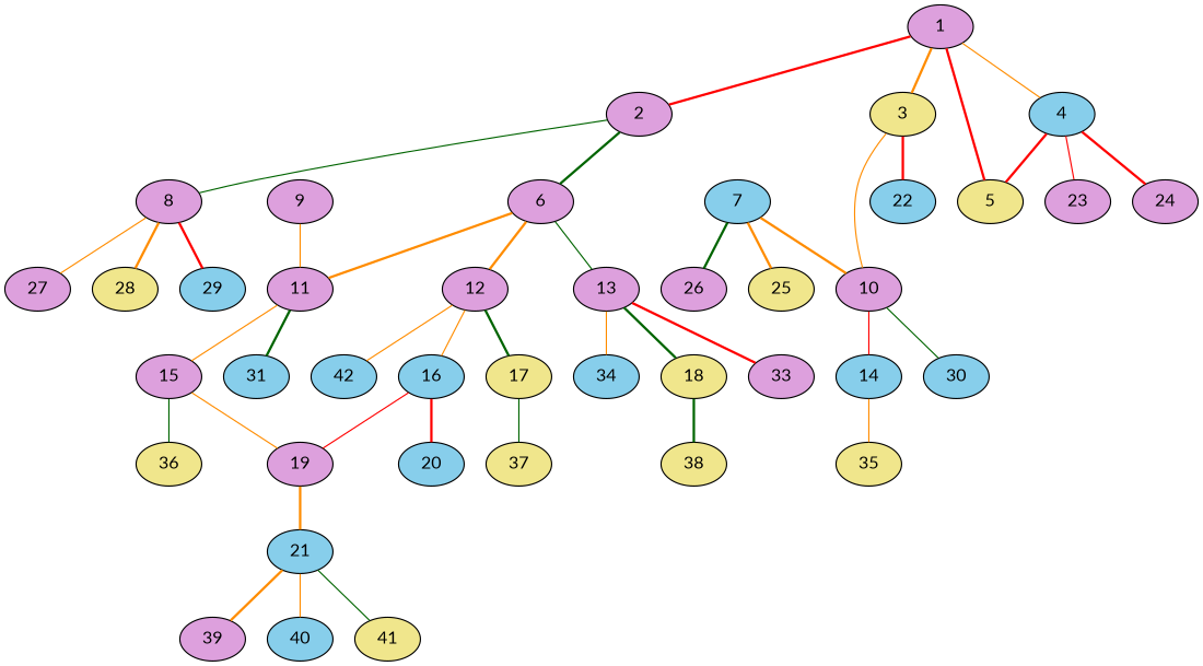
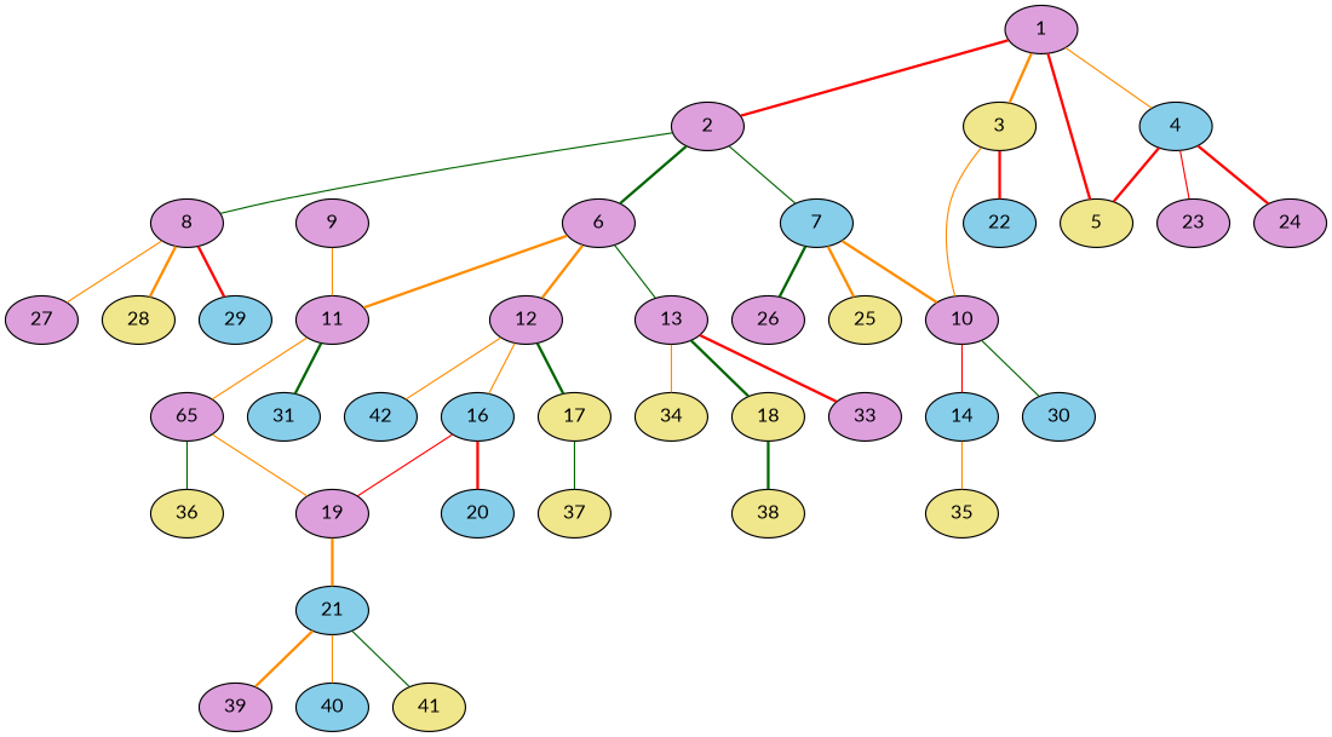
  graph {
    fontname=Lato
    node [chem=H fillcolor=plum fontname=Lato style=filled]
    edge [color=darkorange fontname=Lato style=bold valence=1]
    1 [chem=C]
    2 [chem=C]
    3 [chem=C fillcolor=khaki]
    4 [chem=C fillcolor=skyblue]
    5 [chem=O fillcolor=khaki]
    6 [chem=C]
    7 [chem=C fillcolor=skyblue]
    8 [chem=C]
    10 [chem=C]
    22 [fillcolor=skyblue]
    23
    24
    11 [chem=C]
    12 [chem=C]
    13 [chem=C]
    25 [fillcolor=khaki]
    26
    27
    28 [fillcolor=khaki]
    29 [fillcolor=skyblue]
    9 [chem=O]
    14 [chem=O fillcolor=skyblue]
    30 [fillcolor=skyblue]
-   15 [chem=C]
+   15 [chem=C label=65]
    31 [fillcolor=skyblue]
    16 [chem=C fillcolor=skyblue]
    17 [chem=O fillcolor=khaki]
    n28 [fillcolor=skyblue label=42]
    18 [chem=O fillcolor=khaki]
    33
-   34 [fillcolor=skyblue]
+   34 [fillcolor=khaki]
    35 [fillcolor=khaki]
    19 [chem=C]
    36 [fillcolor=khaki]
    20 [chem=O fillcolor=skyblue]
    37 [fillcolor=khaki]
    38 [fillcolor=khaki]
    21 [chem=C fillcolor=skyblue]
    39
    40 [fillcolor=skyblue]
    41 [fillcolor=khaki]
    1 -- 2 [color=red]
    1 -- 3
    1 -- 4 [style=solid]
    1 -- 5 [color=red]
    2 -- 6 [color=darkgreen]
+   2 -- 7 [color=darkgreen style=solid]
    2 -- 8 [color=darkgreen style=solid]
    3 -- 10 [style=solid]
    3 -- 22 [color=red]
    4 -- 5 [color=red]
    4 -- 23 [color=red style=solid]
    4 -- 24 [color=red]
    6 -- 11
    6 -- 12
    6 -- 13 [color=darkgreen style=solid]
    7 -- 10
    7 -- 25
    7 -- 26 [color=darkgreen]
    8 -- 27 [style=solid]
    8 -- 28
    8 -- 29 [color=red]
    10 -- 14 [color=red style=solid]
    10 -- 30 [color=darkgreen style=solid]
    11 -- 15 [style=solid]
    11 -- 31 [color=darkgreen]
    12 -- 16 [style=solid]
    12 -- 17 [color=darkgreen]
    12 -- n28 [style=solid]
    13 -- 18 [color=darkgreen]
    13 -- 33 [color=red]
    13 -- 34 [style=solid]
    9 -- 11 [style=solid]
    14 -- 35 [style=solid]
    15 -- 19 [style=solid valence=2]
    15 -- 36 [color=darkgreen style=solid]
    16 -- 19 [color=red style=solid]
    16 -- 20 [color=red valence=2]
    17 -- 37 [color=darkgreen style=solid]
    18 -- 38 [color=darkgreen]
    19 -- 21
    21 -- 39
    21 -- 40 [style=solid]
    21 -- 41 [color=darkgreen style=solid]
  }
